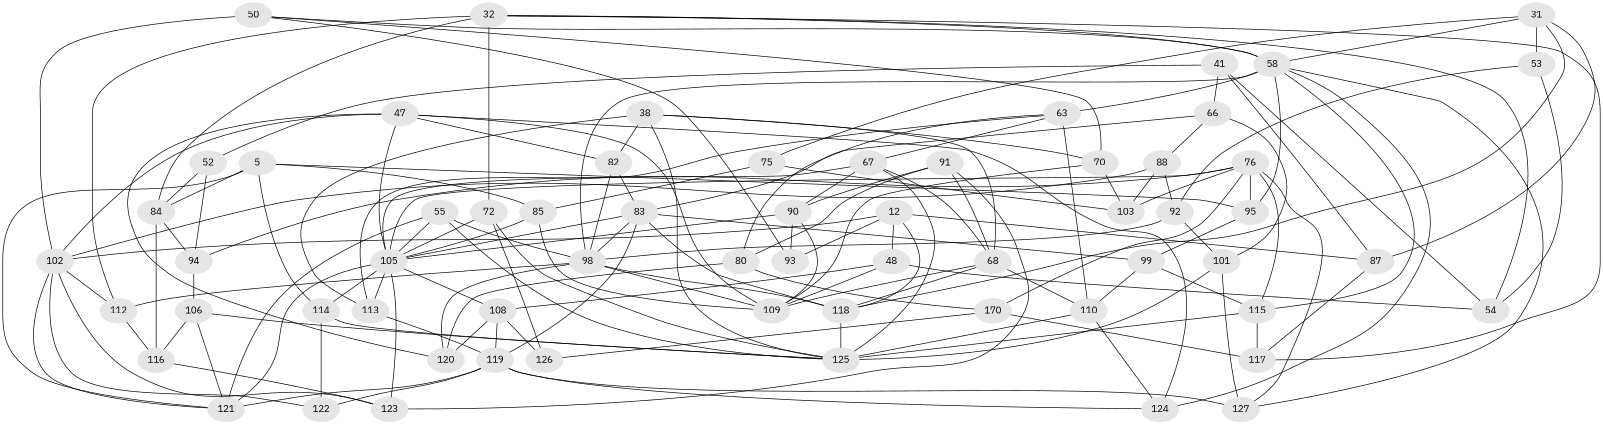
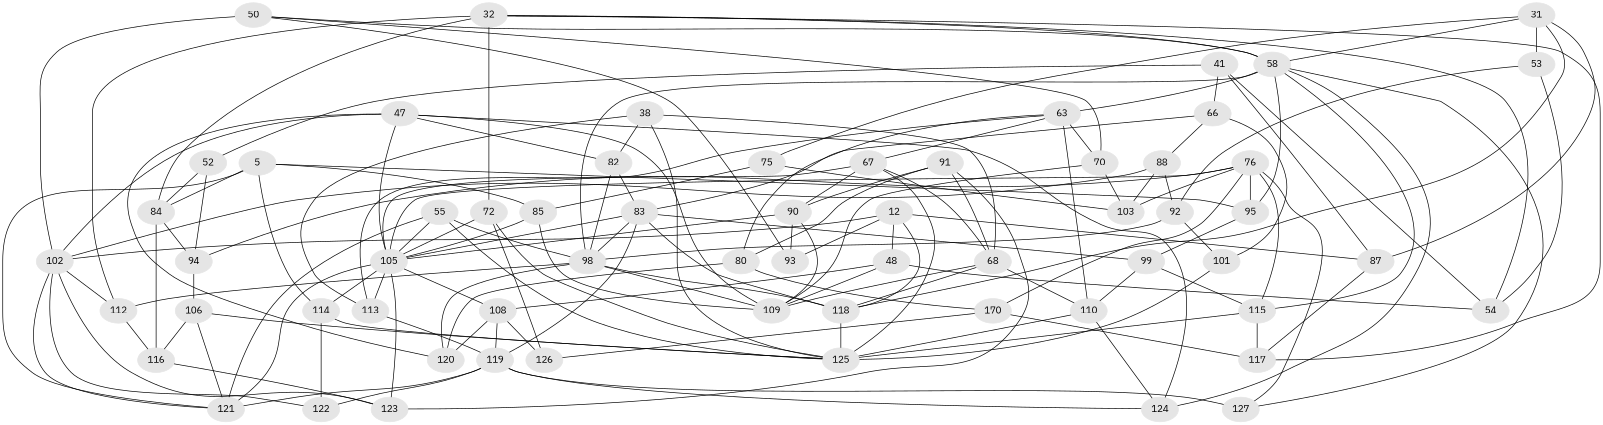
  graph {
    fontname="IBM Plex Sans"
    node [color=gray90 fontname="IBM Plex Sans" style=filled]
    edge [fontname="IBM Plex Sans"]
    5 [super="+2"]
    84 [super="+10"]
    85 [super="+78"]
    95
    114 [super="+26"]
    121 [super="+13+23"]
    94 [super="+42"]
    116
    105 [super="+39+60+46+79"]
    109 [super="+20+86"]
    99
    125 [super="+49+64"]
    122
    12 [super="+4"]
    48
    87
    93
    102 [super="+29"]
    118 [super="+107"]
    54
    108 [super="+97"]
    117
    112 [super="+104"]
    123
    31 [super="+7"]
    53
    58 [super="+8+33+35"]
    75
    92 [super="+19"]
    124
    98 [super="+14+77+73"]
    63 [super="+59"]
    115 [super="+74"]
    127
    103
    32 [super="+21+25"]
    72 [super="+71"]
    126
    38 [super="+6"]
    68 [super="+37"]
    70
    82 [super="+69"]
    113 [super="+91"]
    110 [super="+36"]
    83 [super="+28+81"]
    119 [super="+51"]
    41
    52
    66
    88
    101
    47 [super="+43"]
    120 [super="+44"]
    50
    106 [super="+96"]
    55
    80
    67 [super="+65"]
    n59 [label=91]
    90 [super="+56"]
    n61 [label=170]
    76 [super="+27"]
    5 -- 84
    5 -- 85 [weight=2]
    5 -- 95
    5 -- 114
    5 -- 121
    84 -- 94
    84 -- 116
    85 -- 105 [weight=2]
    85 -- 109
    95 -- 99
    114 -- 125 [weight=2]
    114 -- 122 [weight=2]
    94 -- 106 [weight=2]
    116 -- 123
    105 -- 114
    105 -- 121
    105 -- 108
    105 -- 123
    105 -- 113 [weight=2]
    99 -- 115
    99 -- 110
    12 -- 48
    12 -- 87
    12 -- 93 [weight=2]
    12 -- 102
    12 -- 118
    48 -- 109
    48 -- 54
    48 -- 108
    87 -- 117
    102 -- 121
    102 -- 122
    102 -- 112
    102 -- 123
    118 -- 125 [weight=2]
    108 -- 126 [weight=2]
    108 -- 119
    108 -- 120
    112 -- 116
    31 -- 87
    31 -- 118
    31 -- 53 [weight=2]
    31 -- 58
    31 -- 75
    53 -- 54
    53 -- 92
    58 -- 95
    58 -- 124
    58 -- 98
    58 -- 63 [weight=2]
    58 -- 115
    58 -- 127
    75 -- 85
    75 -- 103
    92 -- 98 [weight=3]
    92 -- 101
    98 -- 109 [weight=2]
    98 -- 118 [weight=2]
    98 -- 112
    98 -- 120
    63 -- 113
    63 -- 110
    63 -- 80
    63 -- 67
    115 -- 125 [weight=2]
    115 -- 117
    32 -- 84
    32 -- 54
    32 -- 117
    32 -- 112 [weight=2]
    32 -- 58
    32 -- 72 [weight=2]
    72 -- 105
    72 -- 125 [weight=2]
    72 -- 126
    38 -- 125
    38 -- 68
-   38 -- 70
+   63 -- 70
    38 -- 82
    38 -- 113 [weight=2]
    68 -- 109
    68 -- 118
    68 -- 110
    70 -- 109
    70 -- 103
    82 -- 98 [weight=2]
    82 -- 83
    113 -- 119
    110 -- 125 [weight=2]
    110 -- 124
    83 -- 105
    83 -- 99
    83 -- 118
    83 -- 98
    83 -- 119
    119 -- 121 [weight=2]
    119 -- 122
    119 -- 124
    119 -- 127
    41 -- 87
    41 -- 54
    41 -- 52
    41 -- 66
    52 -- 84 [weight=2]
    52 -- 94
    66 -- 83
    66 -- 88
    66 -- 101
    88 -- 102
    88 -- 92
    88 -- 103
    101 -- 125
-   101 -- 127
    47 -- 105 [weight=2]
    47 -- 109
    47 -- 102
    47 -- 124
    47 -- 82 [weight=2]
    47 -- 120
    50 -- 93
    50 -- 102
    50 -- 58
    50 -- 70
    106 -- 121 [weight=2]
    106 -- 116
    106 -- 125
    55 -- 121
    55 -- 105
    55 -- 125
    55 -- 98
    80 -- 120
    80 -- n61
    67 -- 105 [weight=4]
    67 -- 125 [weight=2]
    67 -- 68
    67 -- 90
    n59 -- 123
    n59 -- 68
    n59 -- 80
    n59 -- 90
    90 -- 105 [weight=2]
    90 -- 109
    90 -- 93
    n61 -- 117
    n61 -- 126
    76 -- 95
    76 -- 94 [weight=2]
    76 -- 105
    76 -- 115
    76 -- 127
    76 -- 103
    76 -- n61
  }
